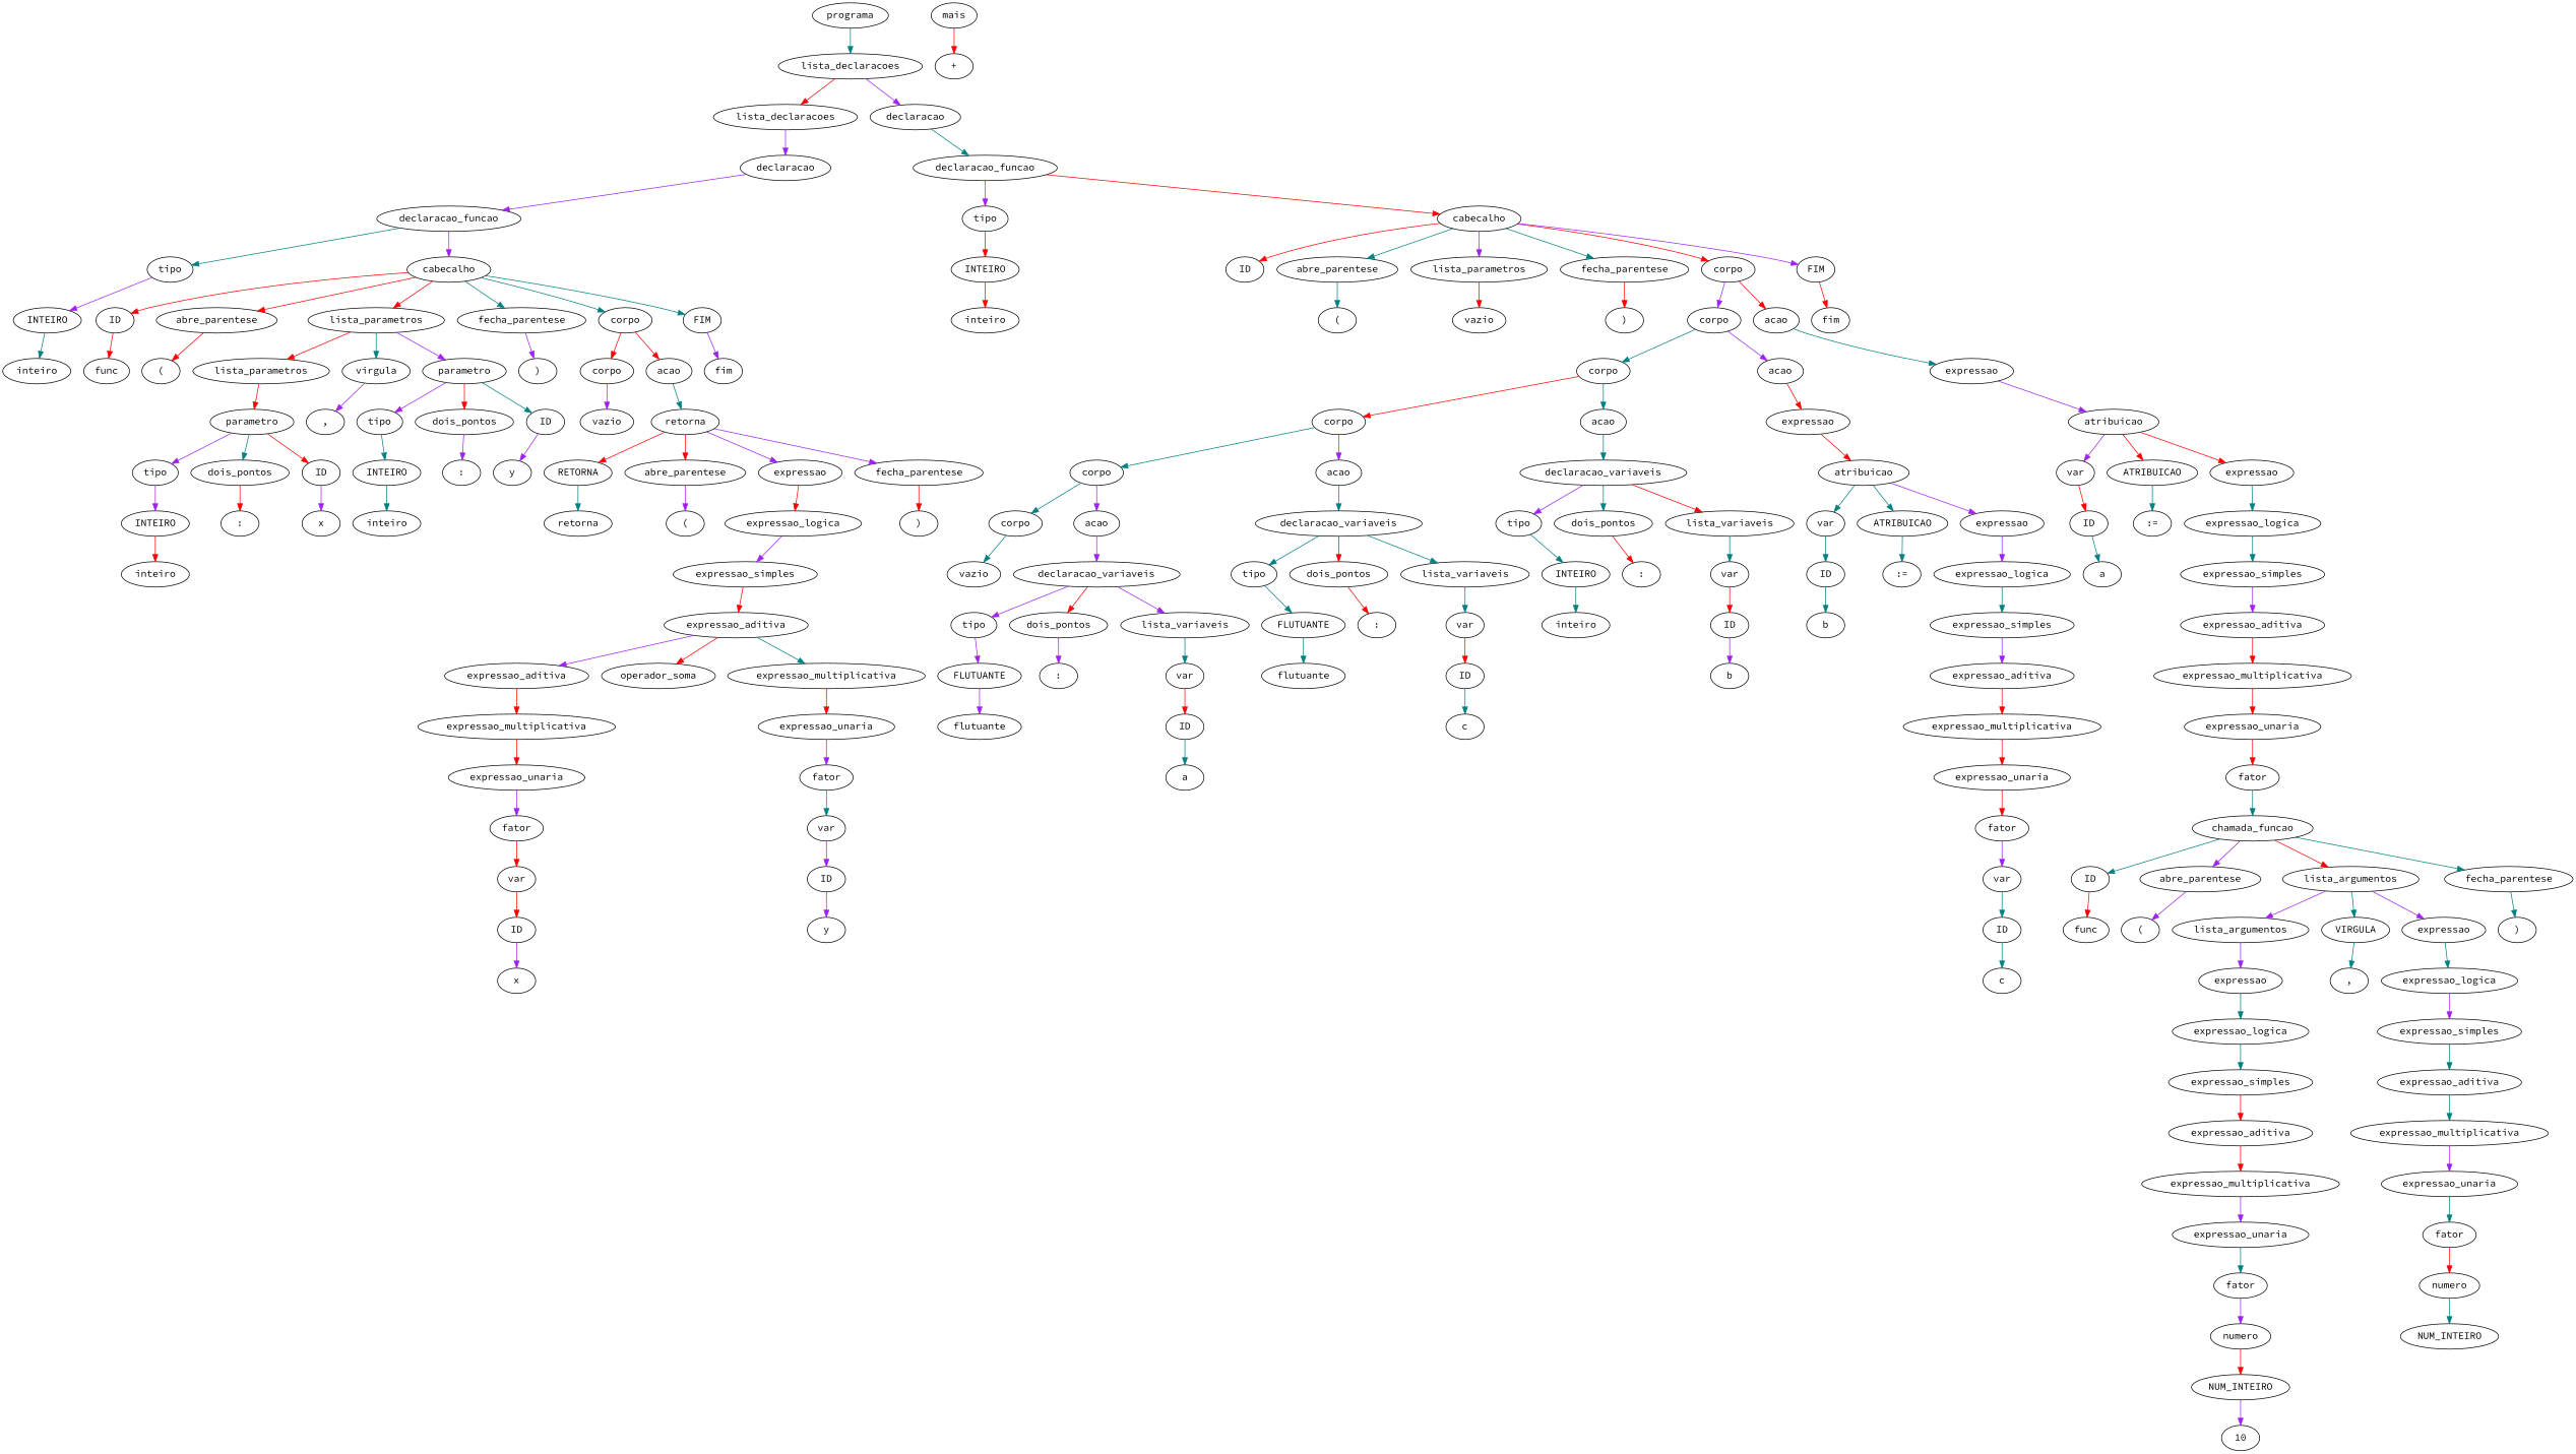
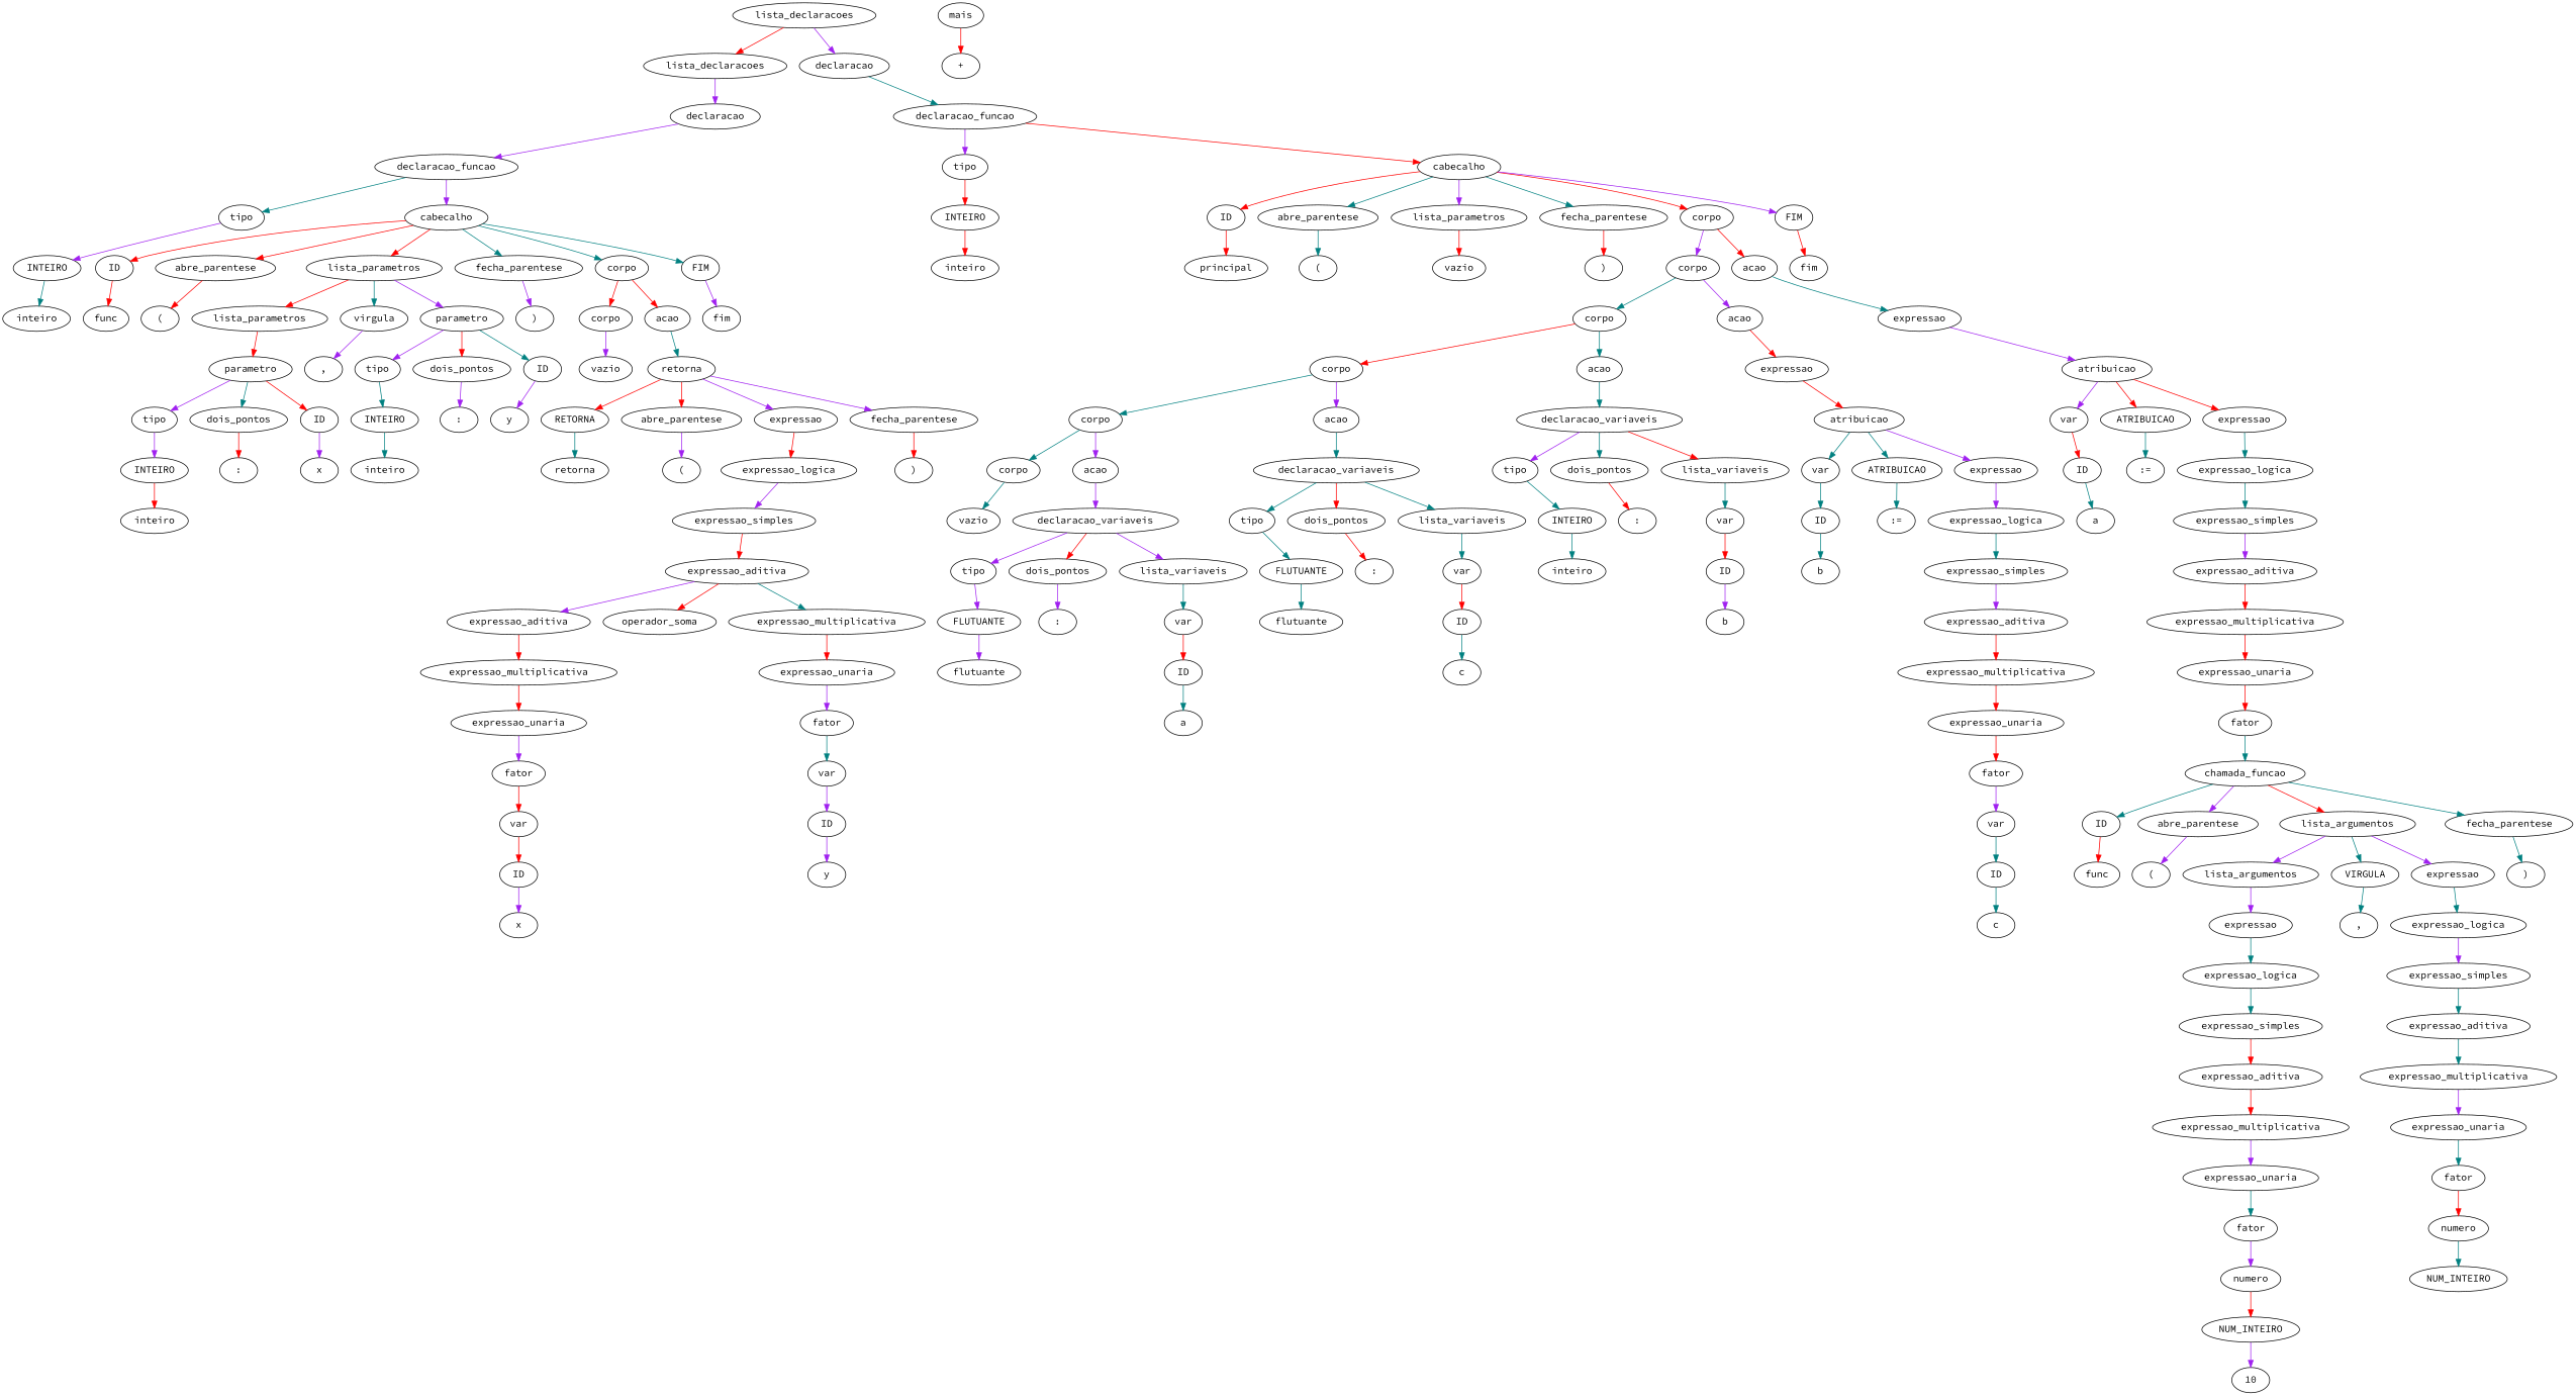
  digraph {
    fontname="Source Code Pro"
    node [fontname="Source Code Pro"]
    edge [color=teal fontname="Source Code Pro"]
-   n1 [label=programa]
    n2 [label=lista_declaracoes]
    n3 [label=lista_declaracoes]
    n4 [label=declaracao]
    n5 [label=declaracao]
    n6 [label=declaracao_funcao]
    n7 [label=declaracao_funcao]
    n8 [label=tipo]
    n9 [label=cabecalho]
    n10 [label=INTEIRO]
    n11 [label=ID]
    n12 [label=abre_parentese]
    n13 [label=lista_parametros]
    n14 [label=fecha_parentese]
    n15 [label=corpo]
    n16 [label=FIM]
    n17 [label=inteiro]
    n18 [label=func]
    n19 [label="("]
    n20 [label=lista_parametros]
    n21 [label=virgula]
    n22 [label=parametro]
    n23 [label=")"]
    n24 [label=corpo]
    n25 [label=acao]
    n26 [label=fim]
    n27 [label=parametro]
    n28 [label=","]
    n29 [label=tipo]
    n30 [label=dois_pontos]
    n31 [label=ID]
    n32 [label=tipo]
    n33 [label=dois_pontos]
    n34 [label=ID]
    n35 [label=INTEIRO]
    n36 [label=":"]
    n37 [label=x]
    n38 [label=inteiro]
    n39 [label=INTEIRO]
    n40 [label=":"]
    n41 [label=y]
    n42 [label=inteiro]
    n43 [label=vazio]
    n44 [label=retorna]
    n45 [label=RETORNA]
    n46 [label=abre_parentese]
    n47 [label=expressao]
    n48 [label=fecha_parentese]
    n49 [label=retorna]
    n50 [label="("]
    n51 [label=expressao_logica]
    n52 [label=")"]
    n53 [label=expressao_simples]
    n54 [label=expressao_aditiva]
    n55 [label=expressao_aditiva]
    n56 [label=operador_soma]
    n57 [label=expressao_multiplicativa]
    n58 [label=expressao_multiplicativa]
    n59 [label=expressao_unaria]
    n60 [label=expressao_unaria]
    n61 [label=fator]
    n62 [label=var]
    n63 [label=ID]
    n64 [label=x]
    n65 [label=mais]
    n66 [label="+"]
    n67 [label=fator]
    n68 [label=var]
    n69 [label=ID]
    n70 [label=y]
    n71 [label=tipo]
    n72 [label=cabecalho]
    n73 [label=INTEIRO]
    n74 [label=ID]
    n75 [label=abre_parentese]
    n76 [label=lista_parametros]
    n77 [label=fecha_parentese]
    n78 [label=corpo]
    n79 [label=FIM]
    n80 [label=inteiro]
+   n81 [label=principal]
    n82 [label="("]
    n83 [label=vazio]
    n84 [label=")"]
    n85 [label=corpo]
    n86 [label=acao]
    n87 [label=fim]
    n88 [label=corpo]
    n89 [label=acao]
    n90 [label=expressao]
    n91 [label=corpo]
    n92 [label=acao]
    n93 [label=expressao]
    n94 [label=corpo]
    n95 [label=acao]
    n96 [label=declaracao_variaveis]
    n97 [label=corpo]
    n98 [label=acao]
    n99 [label=declaracao_variaveis]
    n100 [label=vazio]
    n101 [label=declaracao_variaveis]
    n102 [label=tipo]
    n103 [label=dois_pontos]
    n104 [label=lista_variaveis]
    n105 [label=FLUTUANTE]
    n106 [label=":"]
    n107 [label=var]
    n108 [label=flutuante]
    n109 [label=ID]
    n110 [label=a]
    n111 [label=tipo]
    n112 [label=dois_pontos]
    n113 [label=lista_variaveis]
    n114 [label=FLUTUANTE]
    n115 [label=":"]
    n116 [label=var]
    n117 [label=flutuante]
    n118 [label=ID]
    n119 [label=c]
    n120 [label=tipo]
    n121 [label=dois_pontos]
    n122 [label=lista_variaveis]
    n123 [label=INTEIRO]
    n124 [label=":"]
    n125 [label=var]
    n126 [label=inteiro]
    n127 [label=ID]
    n128 [label=b]
    n129 [label=atribuicao]
    n130 [label=var]
    n131 [label=ATRIBUICAO]
    n132 [label=expressao]
    n133 [label=ID]
    n134 [label=":="]
    n135 [label=expressao_logica]
    n136 [label=b]
    n137 [label=expressao_simples]
    n138 [label=expressao_aditiva]
    n139 [label=expressao_multiplicativa]
    n140 [label=expressao_unaria]
    n141 [label=fator]
    n142 [label=var]
    n143 [label=ID]
    n144 [label=c]
    n145 [label=atribuicao]
    n146 [label=var]
    n147 [label=ATRIBUICAO]
    n148 [label=expressao]
    n149 [label=ID]
    n150 [label=":="]
    n151 [label=expressao_logica]
    n152 [label=a]
    n153 [label=expressao_simples]
    n154 [label=expressao_aditiva]
    n155 [label=expressao_multiplicativa]
    n156 [label=expressao_unaria]
    n157 [label=fator]
    n158 [label=chamada_funcao]
    n159 [label=ID]
    n160 [label=abre_parentese]
    n161 [label=lista_argumentos]
    n162 [label=fecha_parentese]
    n163 [label=func]
    n164 [label="("]
    n165 [label=lista_argumentos]
    n166 [label=VIRGULA]
    n167 [label=expressao]
    n168 [label=")"]
    n169 [label=expressao]
    n170 [label=","]
    n171 [label=expressao_logica]
    n172 [label=expressao_logica]
    n173 [label=expressao_simples]
    n174 [label=expressao_aditiva]
    n175 [label=expressao_multiplicativa]
    n176 [label=expressao_unaria]
    n177 [label=fator]
    n178 [label=numero]
    n179 [label=NUM_INTEIRO]
    n180 [label=10]
    n181 [label=expressao_simples]
    n182 [label=expressao_aditiva]
    n183 [label=expressao_multiplicativa]
    n184 [label=expressao_unaria]
    n185 [label=fator]
    n186 [label=numero]
    n187 [label=NUM_INTEIRO]
-   n1 -> n2
    n2 -> n3 [color=red]
    n2 -> n4 [color=purple]
    n3 -> n5 [color=purple]
    n4 -> n6
    n5 -> n7 [color=purple]
    n6 -> n71 [color=purple]
    n6 -> n72 [color=red]
    n7 -> n8
    n7 -> n9 [color=purple]
    n8 -> n10 [color=purple]
    n9 -> n11 [color=red]
    n9 -> n12 [color=red]
    n9 -> n13 [color=red]
    n9 -> n14
    n9 -> n15
    n9 -> n16
    n10 -> n17
    n11 -> n18 [color=red]
    n12 -> n19 [color=red]
    n13 -> n20 [color=red]
    n13 -> n21
    n13 -> n22 [color=purple]
    n14 -> n23 [color=purple]
    n15 -> n24 [color=red]
    n15 -> n25 [color=red]
    n16 -> n26 [color=purple]
    n20 -> n27 [color=red]
    n21 -> n28 [color=purple]
    n22 -> n29 [color=purple]
    n22 -> n30 [color=red]
    n22 -> n31
    n24 -> n43 [color=purple]
    n25 -> n44
    n27 -> n32 [color=purple]
    n27 -> n33
    n27 -> n34 [color=red]
    n29 -> n39
    n30 -> n40 [color=purple]
    n31 -> n41 [color=purple]
    n32 -> n35 [color=purple]
    n33 -> n36 [color=red]
    n34 -> n37 [color=purple]
    n35 -> n38 [color=red]
    n39 -> n42
    n44 -> n45 [color=red]
    n44 -> n46 [color=red]
    n44 -> n47 [color=purple]
    n44 -> n48 [color=purple]
    n45 -> n49
    n46 -> n50 [color=purple]
    n47 -> n51 [color=red]
    n48 -> n52 [color=red]
    n51 -> n53 [color=purple]
    n53 -> n54 [color=red]
    n54 -> n55 [color=purple]
    n54 -> n56 [color=red]
    n54 -> n57
    n55 -> n58 [color=red]
    n57 -> n59 [color=red]
    n58 -> n60 [color=red]
    n59 -> n67 [color=purple]
    n60 -> n61 [color=purple]
    n61 -> n62 [color=red]
    n62 -> n63 [color=red]
    n63 -> n64 [color=purple]
    n65 -> n66 [color=red]
    n67 -> n68
    n68 -> n69 [color=purple]
    n69 -> n70 [color=purple]
    n71 -> n73 [color=red]
    n72 -> n74 [color=red]
    n72 -> n75
    n72 -> n76 [color=purple]
    n72 -> n77
    n72 -> n78 [color=red]
    n72 -> n79 [color=purple]
    n73 -> n80 [color=red]
+   n74 -> n81 [color=red]
    n75 -> n82
    n76 -> n83 [color=red]
    n77 -> n84 [color=red]
    n78 -> n85 [color=purple]
    n78 -> n86 [color=red]
    n79 -> n87 [color=red]
    n85 -> n88
    n85 -> n89 [color=purple]
    n86 -> n90
    n88 -> n91 [color=red]
    n88 -> n92
    n89 -> n93 [color=red]
    n90 -> n145 [color=purple]
    n91 -> n94
    n91 -> n95 [color=purple]
    n92 -> n96
    n93 -> n129 [color=red]
    n94 -> n97
    n94 -> n98 [color=purple]
    n95 -> n99
    n96 -> n120 [color=purple]
    n96 -> n121
    n96 -> n122 [color=red]
    n97 -> n100
    n98 -> n101 [color=purple]
    n99 -> n111
    n99 -> n112 [color=red]
    n99 -> n113
    n101 -> n102 [color=purple]
    n101 -> n103 [color=red]
    n101 -> n104 [color=purple]
    n102 -> n105 [color=purple]
    n103 -> n106 [color=purple]
    n104 -> n107
    n105 -> n108 [color=purple]
    n107 -> n109 [color=red]
    n109 -> n110
    n111 -> n114
    n112 -> n115 [color=red]
    n113 -> n116
    n114 -> n117
    n116 -> n118 [color=red]
    n118 -> n119
    n120 -> n123
    n121 -> n124 [color=red]
    n122 -> n125
    n123 -> n126
    n125 -> n127 [color=red]
    n127 -> n128 [color=purple]
    n129 -> n130
    n129 -> n131
    n129 -> n132 [color=purple]
    n130 -> n133
    n131 -> n134
    n132 -> n135 [color=purple]
    n133 -> n136
    n135 -> n137
    n137 -> n138 [color=purple]
    n138 -> n139 [color=red]
    n139 -> n140 [color=red]
    n140 -> n141 [color=red]
    n141 -> n142 [color=purple]
    n142 -> n143
    n143 -> n144
    n145 -> n146 [color=purple]
    n145 -> n147 [color=red]
    n145 -> n148 [color=red]
    n146 -> n149 [color=red]
    n147 -> n150
    n148 -> n151
    n149 -> n152
    n151 -> n153
    n153 -> n154 [color=purple]
    n154 -> n155 [color=red]
    n155 -> n156 [color=red]
    n156 -> n157 [color=red]
    n157 -> n158
    n158 -> n159
    n158 -> n160 [color=purple]
    n158 -> n161 [color=red]
    n158 -> n162
    n159 -> n163 [color=red]
    n160 -> n164 [color=purple]
    n161 -> n165 [color=purple]
    n161 -> n166
    n161 -> n167 [color=purple]
    n162 -> n168
    n165 -> n169 [color=purple]
    n166 -> n170
    n167 -> n171
    n169 -> n172
    n171 -> n181 [color=purple]
    n172 -> n173
    n173 -> n174 [color=red]
    n174 -> n175 [color=red]
    n175 -> n176 [color=purple]
    n176 -> n177
    n177 -> n178 [color=purple]
    n178 -> n179 [color=red]
    n179 -> n180 [color=purple]
    n181 -> n182
    n182 -> n183
    n183 -> n184 [color=purple]
    n184 -> n185
    n185 -> n186 [color=red]
    n186 -> n187
  }
